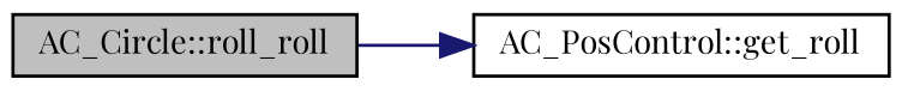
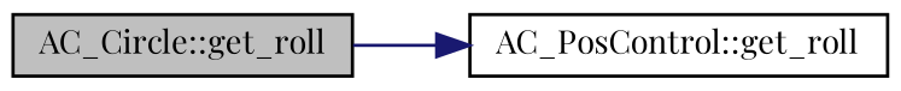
  digraph {
    rankdir=LR
    fontname="Playfair Display"
    node [color=black fontname="Playfair Display" fontsize=10 shape=record style=filled]
-   n1 [fillcolor=grey75 fontcolor=black height=0.2 label="AC_Circle::roll_roll" width=0.4]
+   n1 [fillcolor=grey75 fontcolor=black height=0.2 label="AC_Circle::get_roll" width=0.4]
    n2 [fillcolor=white height=0.2 label="AC_PosControl::get_roll" width=0.4]
    n1 -> n2 [color=midnightblue fontname="Playfair Display" fontsize=10 labelfontname=Helvetica labelfontsize=10 style=solid]
  }
